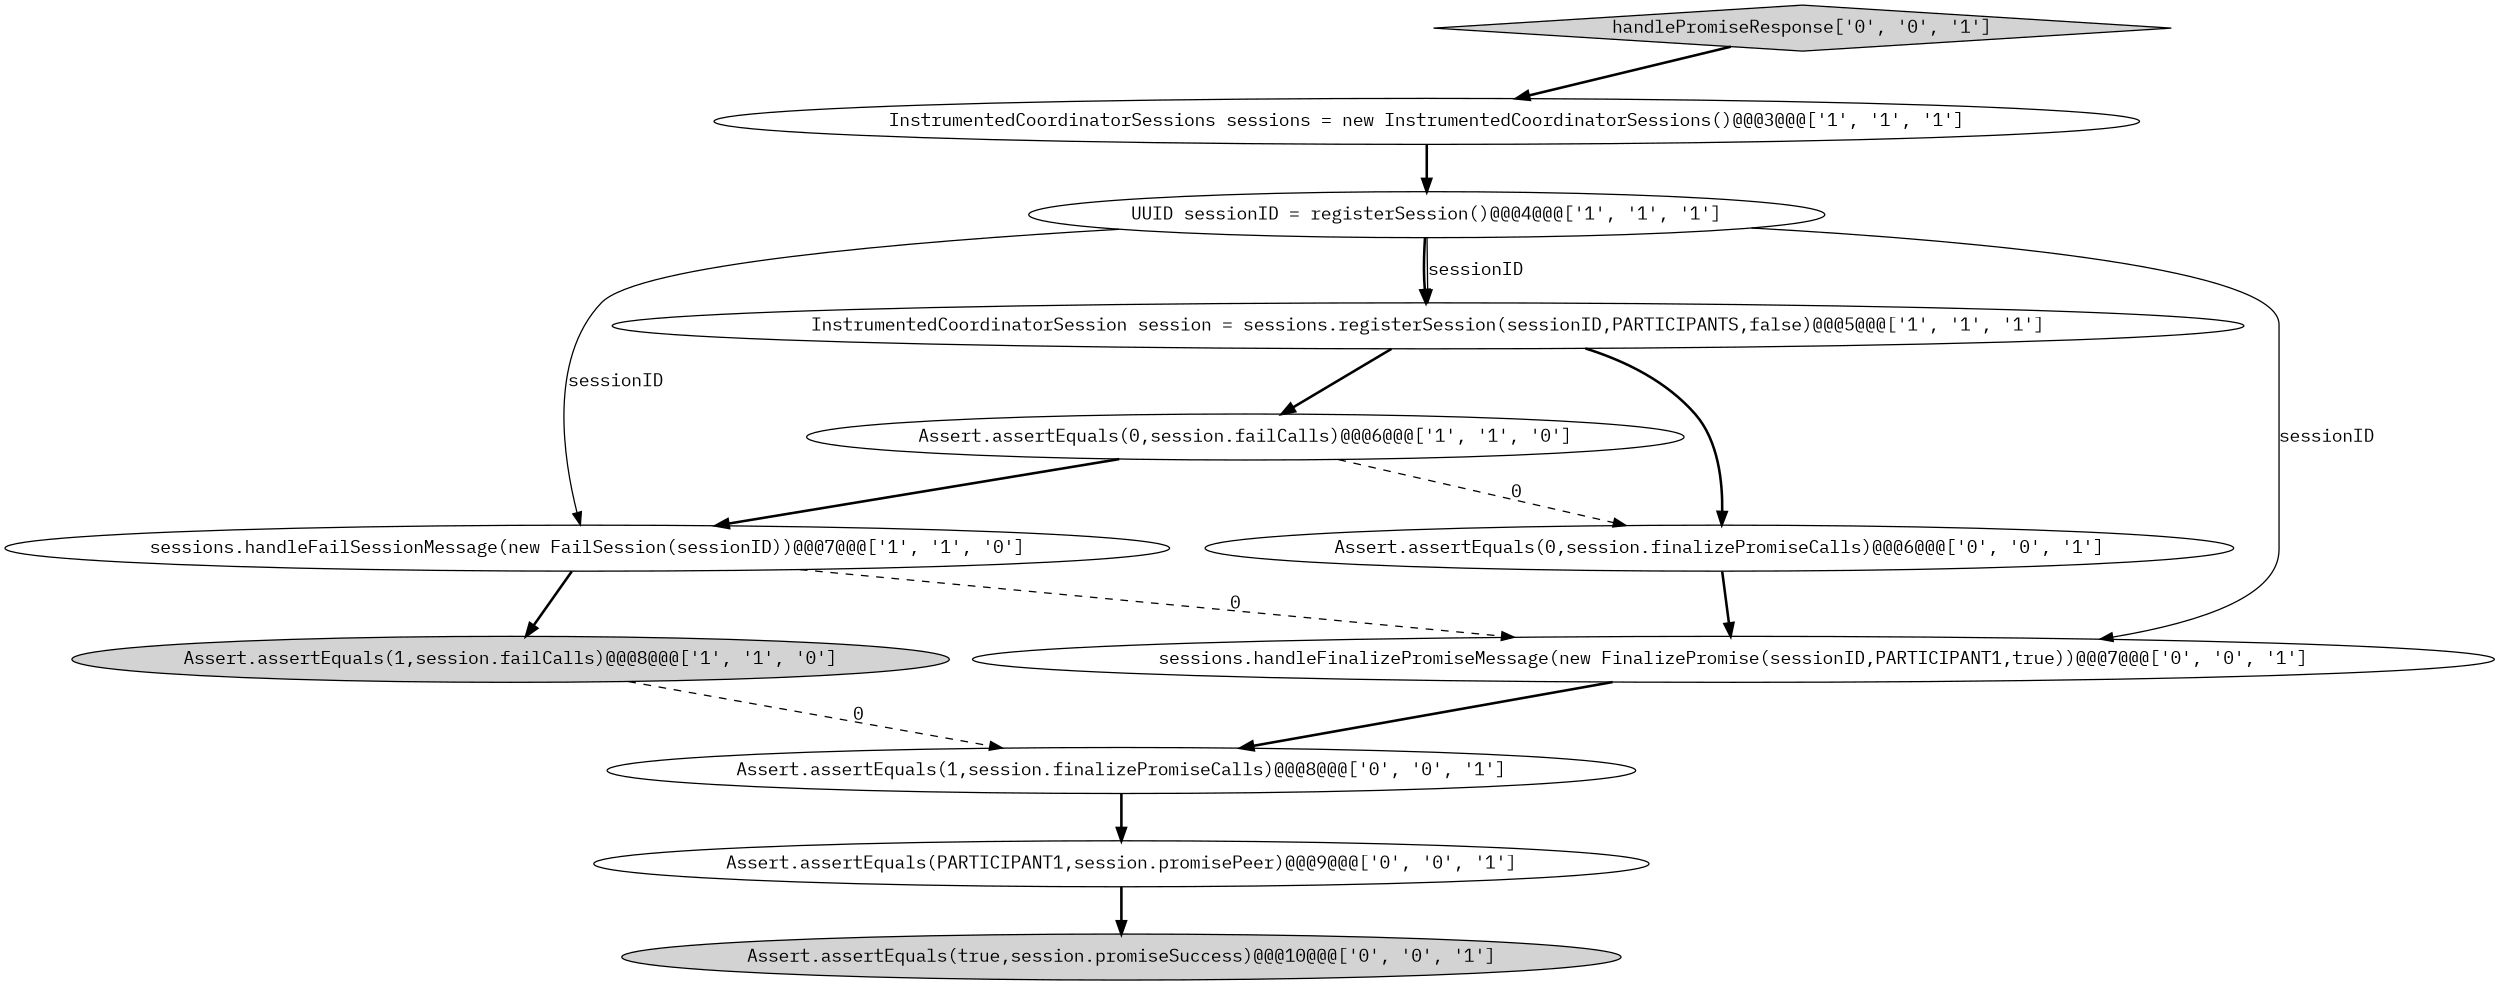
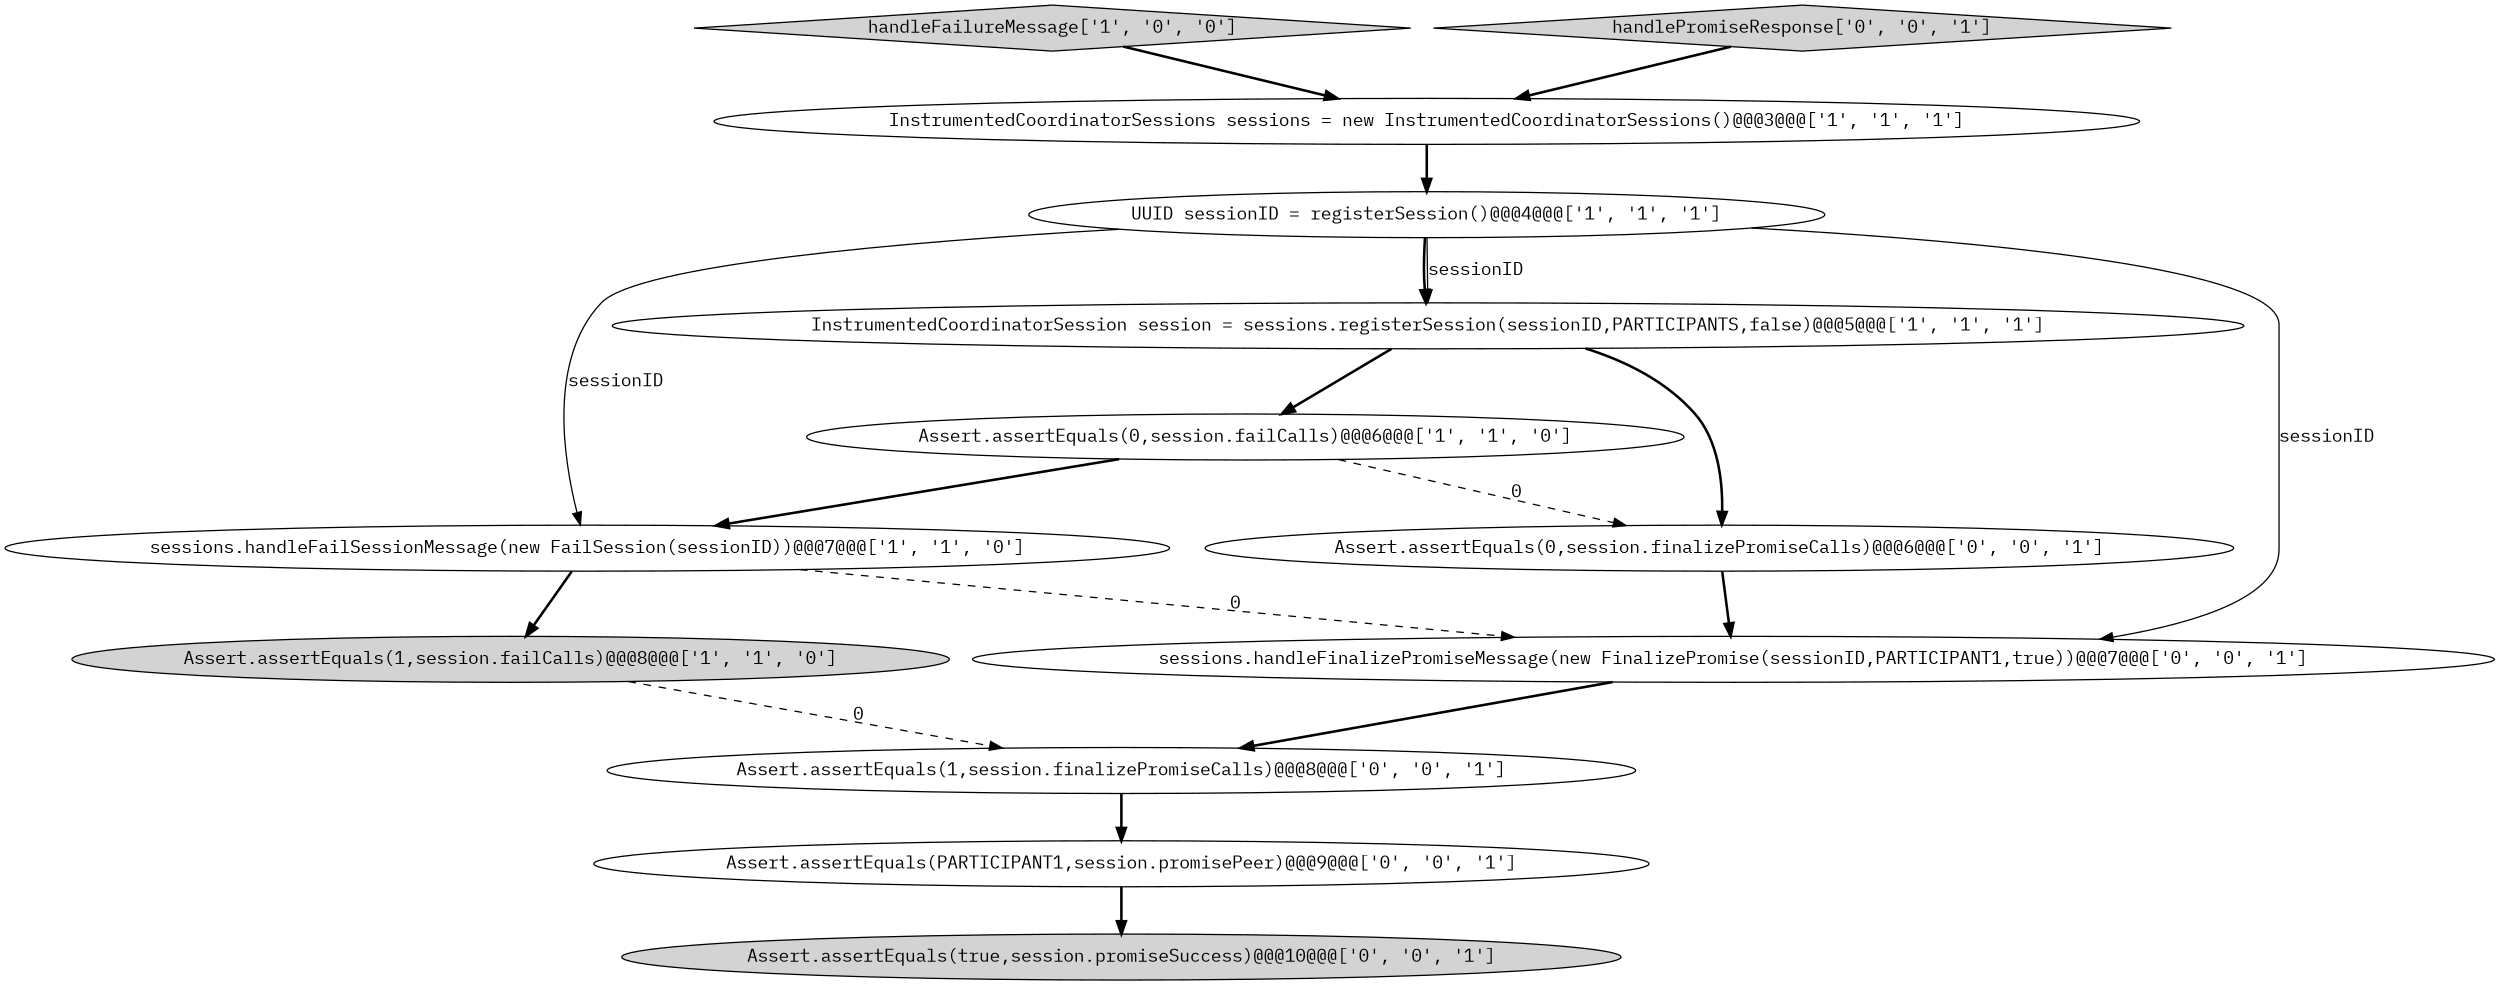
  digraph {
    fontname="IBM Plex Mono"
    node [fillcolor=white fontname="IBM Plex Mono" shape=ellipse style=filled]
    edge [fontname="IBM Plex Mono" style=bold]
    n1 [label="Assert.assertEquals(0,session.finalizePromiseCalls)@@@6@@@['0', '0', '1']"]
    n2 [label="sessions.handleFinalizePromiseMessage(new FinalizePromise(sessionID,PARTICIPANT1,true))@@@7@@@['0', '0', '1']"]
    n3 [label="Assert.assertEquals(1,session.finalizePromiseCalls)@@@8@@@['0', '0', '1']"]
+   n4 [fillcolor=lightgray label="handleFailureMessage['1', '0', '0']" shape=diamond]
    n5 [label="InstrumentedCoordinatorSessions sessions = new InstrumentedCoordinatorSessions()@@@3@@@['1', '1', '1']"]
    n6 [label="UUID sessionID = registerSession()@@@4@@@['1', '1', '1']"]
    n7 [label="sessions.handleFailSessionMessage(new FailSession(sessionID))@@@7@@@['1', '1', '0']"]
    n8 [fillcolor=lightgray label="Assert.assertEquals(1,session.failCalls)@@@8@@@['1', '1', '0']"]
    n9 [label="Assert.assertEquals(PARTICIPANT1,session.promisePeer)@@@9@@@['0', '0', '1']"]
    n10 [fillcolor=lightgray label="handlePromiseResponse['0', '0', '1']" shape=diamond]
    n11 [fillcolor=lightgray label="Assert.assertEquals(true,session.promiseSuccess)@@@10@@@['0', '0', '1']"]
    n12 [label="Assert.assertEquals(0,session.failCalls)@@@6@@@['1', '1', '0']"]
    n13 [label="InstrumentedCoordinatorSession session = sessions.registerSession(sessionID,PARTICIPANTS,false)@@@5@@@['1', '1', '1']"]
    n1 -> n2
    n2 -> n3
    n3 -> n9
+   n4 -> n5
    n5 -> n6
    n6 -> n2 [label=sessionID style=solid]
    n6 -> n7 [label=sessionID style=solid]
    n6 -> n13 [label=sessionID style=solid]
    n6 -> n13
    n7 -> n2 [label=0 style=dashed]
    n7 -> n8
    n8 -> n3 [label=0 style=dashed]
    n9 -> n11
    n10 -> n5
    n12 -> n1 [label=0 style=dashed]
    n12 -> n7
    n13 -> n1
    n13 -> n12
  }
